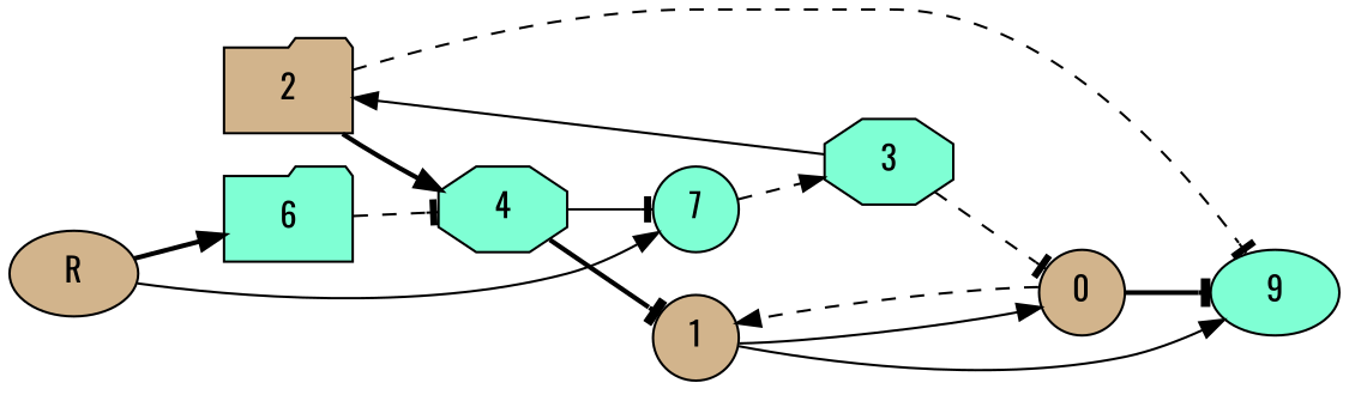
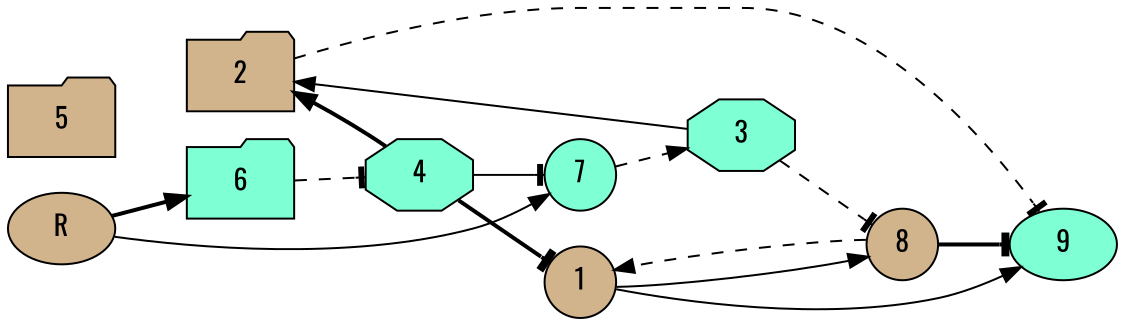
  digraph {
    fontname=Oswald
    rankdir=LR
    node [fillcolor=tan fontname=Oswald shape=circle style=filled]
    edge [arrowhead=normal fontname=Oswald style=solid]
    1
-   8 [label=0]
+   8
    9 [fillcolor=aquamarine shape=ellipse]
    2 [shape=folder]
    4 [fillcolor=aquamarine shape=octagon]
    7 [fillcolor=aquamarine]
    3 [fillcolor=aquamarine shape=octagon]
+   5 [shape=folder]
    6 [fillcolor=aquamarine shape=folder]
    R [shape=ellipse]
    1 -> 8
    1 -> 9
    8 -> 1 [style=dashed]
    8 -> 9 [arrowhead=tee style=bold]
    2 -> 9 [arrowhead=tee style=dashed]
-   2 -> 4 [style=bold]
+   4 -> 2 [style=bold]
    4 -> 1 [arrowhead=tee style=bold]
    4 -> 7 [arrowhead=tee]
    7 -> 3 [style=dashed]
    3 -> 8 [arrowhead=tee style=dashed]
    3 -> 2
    6 -> 4 [arrowhead=tee style=dashed]
    R -> 7
    R -> 6 [style=bold]
  }
